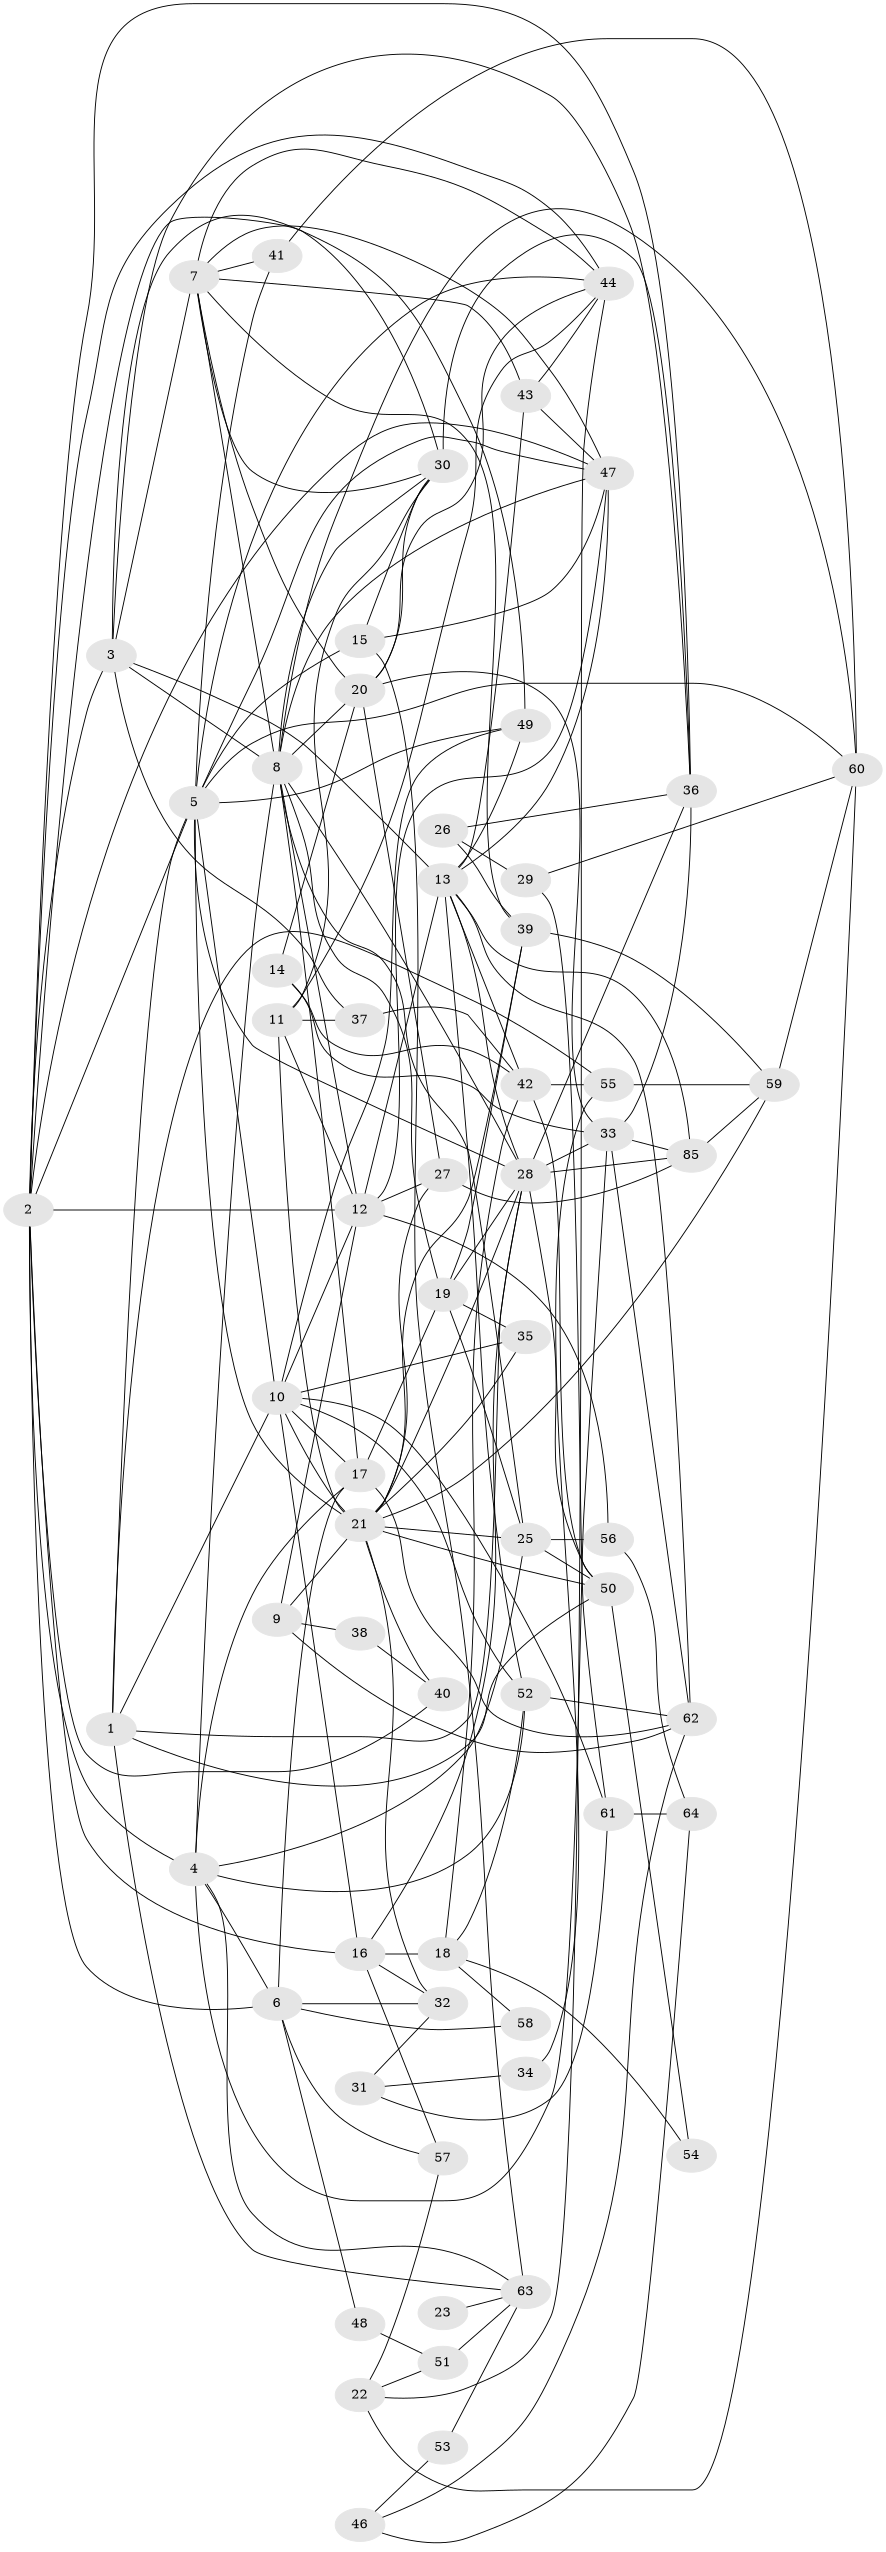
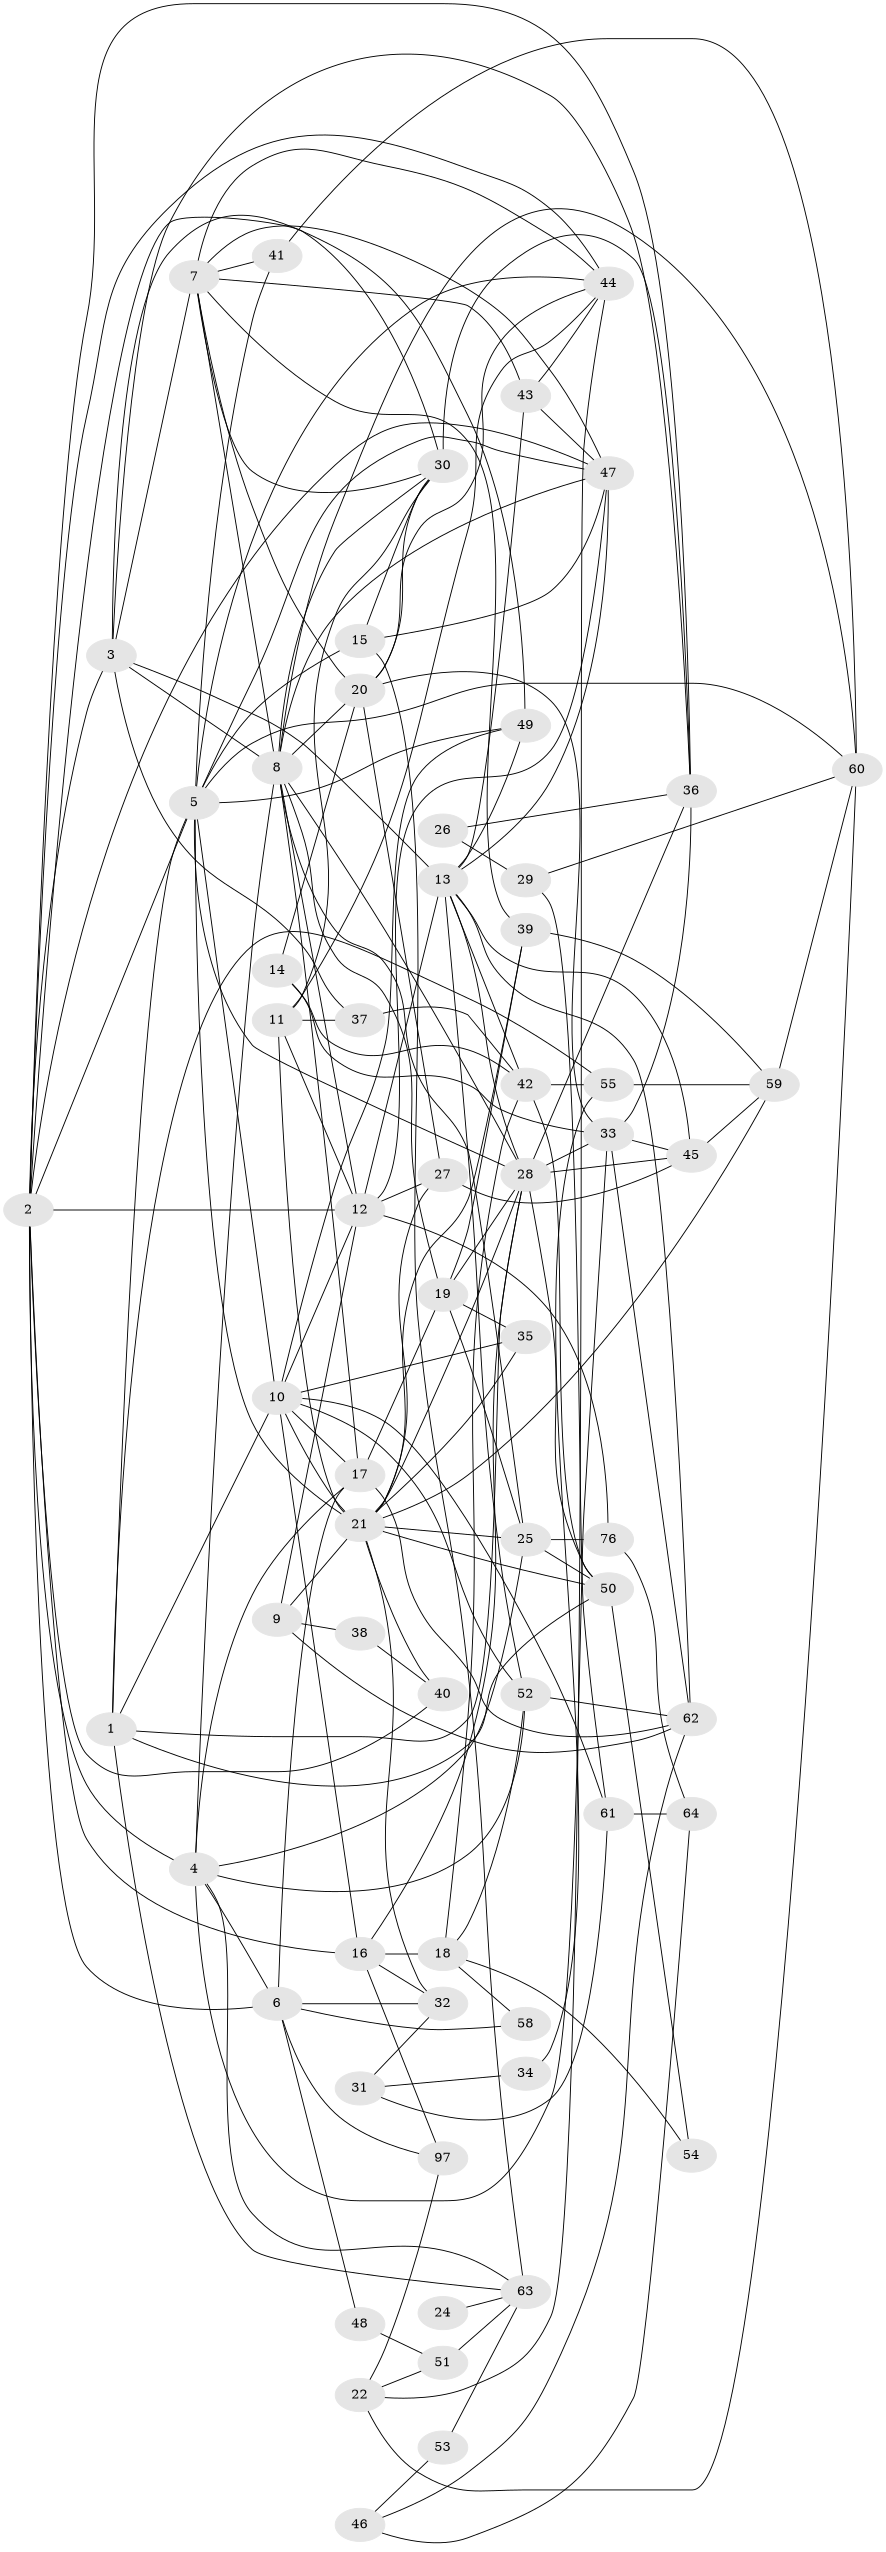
  graph {
    rankdir=LR
    node [color=gray90 style=filled]
    edge [weight=1.0]
    1
    5
    10
    28
    50
    55
    63
    44
    47
    49
    15
    21
    41
    60
    12
    16
    17
    52
    35
    61
    36
    33
-   45 [label=85]
+   45
    54
    59
    2
    3
    4
    6
    30
    40
    7
    8
    13
    37
    25
    32
    48
-   57
+   57 [label=97]
    58
    27
-   56
+   56 [label=76]
    18
    20
    39
    43
    19
    62
    42
    51
    9
    38
    64
    11
    14
    22
-   24 [label=23]
+   24
    26
    29
    31
    34
    46
    53
    1 -- 5
    1 -- 10
    1 -- 28 [weight=2.0]
    1 -- 50
    1 -- 55
    1 -- 63
    5 -- 10 [weight=2.0]
    5 -- 28
    5 -- 44
    5 -- 47
    5 -- 49
    5 -- 15
    5 -- 21
    5 -- 41
    5 -- 60
    10 -- 49
    10 -- 21 [weight=2.0]
    10 -- 12 [weight=2.0]
    10 -- 16
    10 -- 17
    10 -- 52
    10 -- 35
    10 -- 61
    28 -- 50
    28 -- 36
    28 -- 33
    28 -- 45 [weight=2.0]
    50 -- 54
    55 -- 59
    15 -- 63
    15 -- 47
    15 -- 30
    21 -- 28 [weight=2.0]
    21 -- 50
    21 -- 35
    21 -- 59
    21 -- 40
    21 -- 25
    21 -- 32
    21 -- 27
    21 -- 39
    41 -- 60
    12 -- 47 [weight=2.0]
    12 -- 13
    12 -- 27 [weight=2.0]
    12 -- 56 [weight=2.0]
    16 -- 28
    16 -- 32
    16 -- 57
    16 -- 18
    17 -- 19 [weight=3.0]
    17 -- 62
    52 -- 62
    61 -- 64
    33 -- 36
    33 -- 45
    33 -- 62
    45 -- 59
    59 -- 60
    2 -- 5
    2 -- 44
    2 -- 47
    2 -- 12
    2 -- 16 [weight=3.0]
    2 -- 36
    2 -- 3
    2 -- 4
    2 -- 6
    2 -- 30
    2 -- 40
    3 -- 49
    3 -- 36
    3 -- 7
    3 -- 8
    3 -- 13
    3 -- 37
    4 -- 63
    4 -- 17
    4 -- 52
    4 -- 33
    4 -- 6
    4 -- 8
    4 -- 25
    6 -- 17
    6 -- 32
    6 -- 48
    6 -- 57
    6 -- 58
    30 -- 36
    7 -- 44 [weight=2.0]
    7 -- 47 [weight=3.0]
    7 -- 41
    7 -- 30
    7 -- 8
    7 -- 20
    7 -- 39
    7 -- 43
    8 -- 28
    8 -- 47
    8 -- 60
    8 -- 12 [weight=2.0]
    8 -- 17
    8 -- 30
    8 -- 25
    8 -- 20 [weight=2.0]
    8 -- 19
    13 -- 28
    13 -- 47
    13 -- 49
    13 -- 52
    13 -- 45
    13 -- 43
    13 -- 62
    13 -- 42
    37 -- 42
    25 -- 50
    25 -- 56
    48 -- 51
    27 -- 45
    56 -- 64
    18 -- 52
    18 -- 54
    18 -- 58
    18 -- 42
    20 -- 44 [weight=2.0]
    20 -- 33
    20 -- 30
    20 -- 27
    39 -- 59
    43 -- 44
    43 -- 47
    19 -- 28
    19 -- 35
    19 -- 25
    19 -- 39
    42 -- 50
    42 -- 55
    51 -- 63
    9 -- 21
    9 -- 12
    9 -- 62
    9 -- 38
    38 -- 40
    11 -- 44 [weight=2.0]
    11 -- 21
    11 -- 12
    11 -- 30
    11 -- 37
    14 -- 33
    14 -- 20
    14 -- 42
    22 -- 44
    22 -- 60
    22 -- 57
    22 -- 51
    24 -- 63
    26 -- 36
-   26 -- 39
    26 -- 29
    29 -- 60
    29 -- 61
    31 -- 61
    31 -- 32
    31 -- 34
    34 -- 55
    46 -- 62
    46 -- 64
    46 -- 53
    53 -- 63
  }
